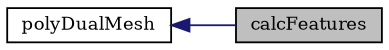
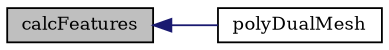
  digraph {
    rankdir=LR
    fontname="DejaVu Serif"
    node [color=black fontname="DejaVu Serif" fontsize=10 shape=record]
    n1 [fillcolor=grey75 fontcolor=black height=0.2 label=calcFeatures style=filled width=0.4]
    n2 [height=0.2 label=polyDualMesh width=0.4]
-   n2 -> n1 [color=midnightblue dir=back fontname="DejaVu Serif" fontsize=10 labelfontname=FreeSans labelfontsize=10 style=solid]
+   n1 -> n2 [color=midnightblue dir=back fontname="DejaVu Serif" fontsize=10 labelfontname=FreeSans labelfontsize=10 style=solid]
  }
